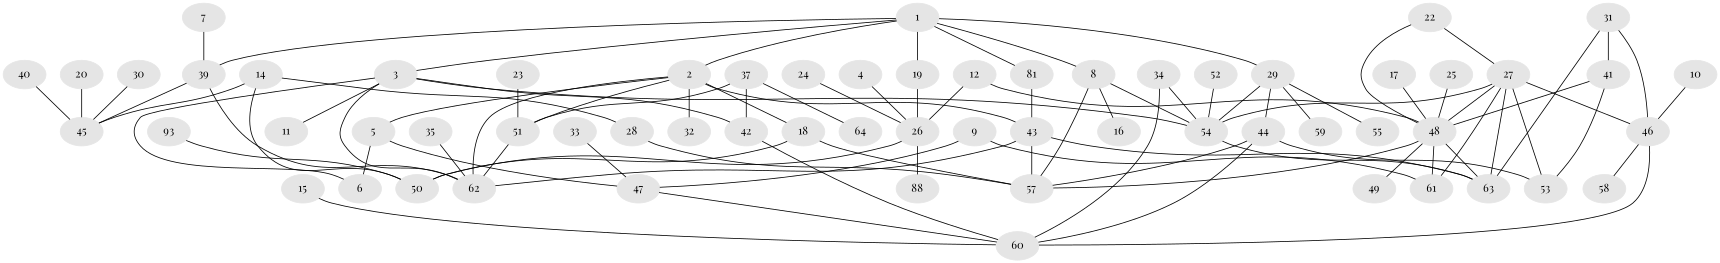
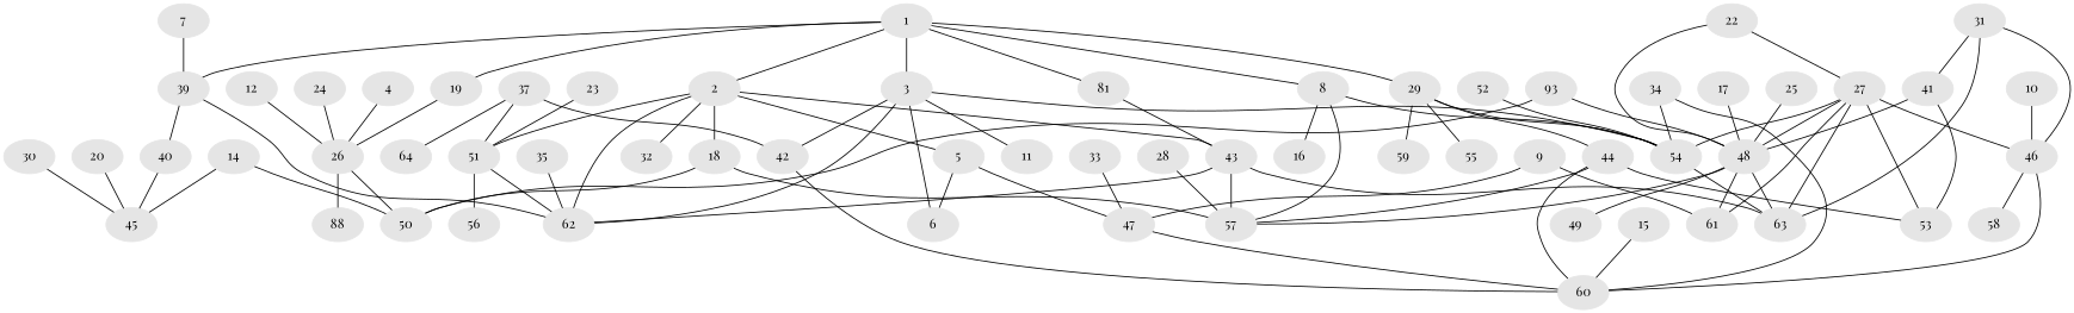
  graph {
    fontname="Playfair Display"
    node [color=gray90 fontname="Playfair Display" style=filled]
    edge [fontname="Playfair Display" weight=1.0]
    1
    2
    3
    8
    19
    n6 [label=81]
    29
    39
    5
    18
    32
    43
    51
    62
    6
    11
    42
    54
    16
    57
    26
    44
    55
    59
    45
    47
    50
    63
+   56
    60
    4
    n32 [label=88]
    7
    9
    61
    10
    46
    58
    12
    n40 [label=93]
    48
    49
    14
    28
    15
    17
    20
    22
    27
    53
    23
    24
    25
    30
    31
    41
    33
    34
    35
    37
    64
    40
    52
    1 -- 2
    1 -- 3
    1 -- 8
    1 -- 19
    1 -- n6
    1 -- 29
    1 -- 39
    2 -- 5
    2 -- 18
    2 -- 32
    2 -- 43
    2 -- 51
    2 -- 62
    3 -- 62
    3 -- 6
    3 -- 11
    3 -- 42
    3 -- 54
    8 -- 54
    8 -- 16
    8 -- 57
    19 -- 26
    n6 -- 43
    29 -- 54
    29 -- 44
    29 -- 55
    29 -- 59
    39 -- 62
-   39 -- 45
+   39 -- 40
    5 -- 6
    5 -- 47
    18 -- 57
    18 -- 50
    43 -- 62
    43 -- 57 [weight=2.0]
    43 -- 63
    51 -- 62
+   51 -- 56
    42 -- 60
    54 -- 63
    26 -- 50
    26 -- n32
    44 -- 57
    44 -- 60
    44 -- 53
    47 -- 60
    4 -- 26
    7 -- 39
    9 -- 47
    9 -- 61
    10 -- 46
    46 -- 60
    46 -- 58
    12 -- 26
    n40 -- 50
-   12 -- 48
+   n40 -- 48
    48 -- 57
    48 -- 63
    48 -- 61
    48 -- 49
    14 -- 45
    14 -- 50
-   14 -- 28
    28 -- 57
    15 -- 60
    17 -- 48
    20 -- 45
    22 -- 48
    22 -- 27
    27 -- 54
    27 -- 63
    27 -- 61
    27 -- 46
    27 -- 48
    27 -- 53
    23 -- 51
    24 -- 26
    25 -- 48
    30 -- 45
    31 -- 63
    31 -- 46
    31 -- 41
    41 -- 48
    41 -- 53
    33 -- 47
    34 -- 54
    34 -- 60
    35 -- 62
    37 -- 51
    37 -- 42
    37 -- 64
    40 -- 45
    52 -- 54
  }
